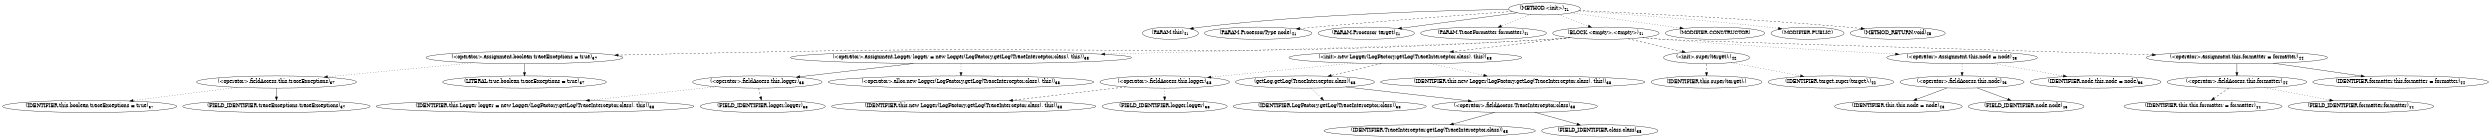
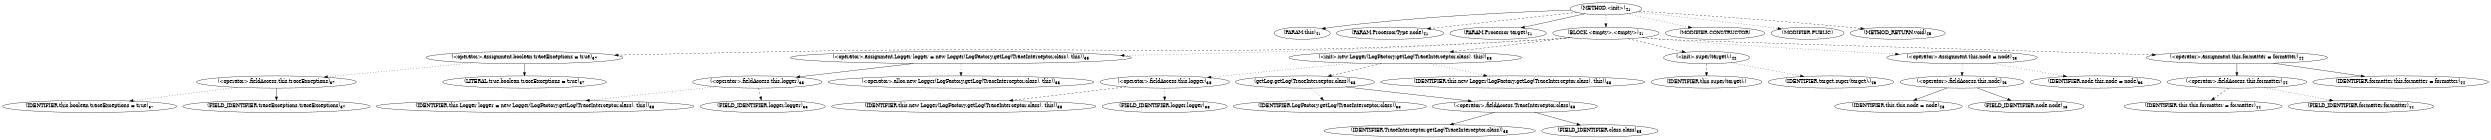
  digraph {
    edge [style=dotted]
    n1 [label=<(METHOD,&lt;init&gt;)<SUB>41</SUB>>]
    n2 [label=<(PARAM,this)<SUB>41</SUB>>]
    n3 [label=<(PARAM,ProcessorType node)<SUB>41</SUB>>]
    n4 [label=<(PARAM,Processor target)<SUB>41</SUB>>]
-   n5 [label=<(PARAM,TraceFormatter formatter)<SUB>41</SUB>>]
    n6 [label=<(BLOCK,&lt;empty&gt;,&lt;empty&gt;)<SUB>41</SUB>>]
    n7 [label=<(MODIFIER,CONSTRUCTOR)>]
    n8 [label=<(MODIFIER,PUBLIC)>]
    n9 [label=<(METHOD_RETURN,void)<SUB>45</SUB>>]
    n10 [label=<(&lt;operator&gt;.assignment,boolean traceExceptions = true)<SUB>37</SUB>>]
    n11 [label=<(&lt;operator&gt;.assignment,Logger logger = new Logger(LogFactory.getLog(TraceInterceptor.class), this))<SUB>38</SUB>>]
    n12 [label=<(&lt;init&gt;,new Logger(LogFactory.getLog(TraceInterceptor.class), this))<SUB>38</SUB>>]
    n13 [label=<(&lt;init&gt;,super(target);)<SUB>42</SUB>>]
    n14 [label=<(&lt;operator&gt;.assignment,this.node = node)<SUB>43</SUB>>]
    n15 [label=<(&lt;operator&gt;.assignment,this.formatter = formatter)<SUB>44</SUB>>]
    n16 [label=<(&lt;operator&gt;.fieldAccess,this.traceExceptions)<SUB>37</SUB>>]
    n17 [label=<(LITERAL,true,boolean traceExceptions = true)<SUB>37</SUB>>]
    n18 [label=<(&lt;operator&gt;.fieldAccess,this.logger)<SUB>38</SUB>>]
    n19 [label=<(&lt;operator&gt;.alloc,new Logger(LogFactory.getLog(TraceInterceptor.class), this))<SUB>38</SUB>>]
    n20 [label=<(&lt;operator&gt;.fieldAccess,this.logger)<SUB>38</SUB>>]
    n21 [label=<(getLog,getLog(TraceInterceptor.class))<SUB>38</SUB>>]
    n22 [label=<(IDENTIFIER,this,new Logger(LogFactory.getLog(TraceInterceptor.class), this))<SUB>38</SUB>>]
    n23 [label=<(IDENTIFIER,this,super(target);)>]
-   n24 [label=<(IDENTIFIER,target,super(target);)<SUB>42</SUB>>]
+   n24 [label=<(IDENTIFIER,target,super(target);)<SUB>46</SUB>>]
    n25 [label=<(&lt;operator&gt;.fieldAccess,this.node)<SUB>43</SUB>>]
    n26 [label=<(IDENTIFIER,node,this.node = node)<SUB>93</SUB>>]
    n27 [label=<(&lt;operator&gt;.fieldAccess,this.formatter)<SUB>44</SUB>>]
    n28 [label=<(IDENTIFIER,formatter,this.formatter = formatter)<SUB>44</SUB>>]
    n29 [label=<(IDENTIFIER,this,boolean traceExceptions = true)<SUB>37</SUB>>]
    n30 [label=<(FIELD_IDENTIFIER,traceExceptions,traceExceptions)<SUB>37</SUB>>]
    n31 [label=<(IDENTIFIER,this,Logger logger = new Logger(LogFactory.getLog(TraceInterceptor.class), this))<SUB>38</SUB>>]
    n32 [label=<(FIELD_IDENTIFIER,logger,logger)<SUB>38</SUB>>]
    n33 [label=<(IDENTIFIER,this,new Logger(LogFactory.getLog(TraceInterceptor.class), this))<SUB>38</SUB>>]
    n34 [label=<(FIELD_IDENTIFIER,logger,logger)<SUB>38</SUB>>]
    n35 [label=<(IDENTIFIER,LogFactory,getLog(TraceInterceptor.class))<SUB>38</SUB>>]
    n36 [label=<(&lt;operator&gt;.fieldAccess,TraceInterceptor.class)<SUB>38</SUB>>]
    n37 [label=<(IDENTIFIER,TraceInterceptor,getLog(TraceInterceptor.class))<SUB>38</SUB>>]
    n38 [label=<(FIELD_IDENTIFIER,class,class)<SUB>38</SUB>>]
    n39 [label=<(IDENTIFIER,this,this.node = node)<SUB>43</SUB>>]
    n40 [label=<(FIELD_IDENTIFIER,node,node)<SUB>43</SUB>>]
    n41 [label=<(IDENTIFIER,this,this.formatter = formatter)<SUB>44</SUB>>]
    n42 [label=<(FIELD_IDENTIFIER,formatter,formatter)<SUB>44</SUB>>]
    n1 -> n2 [style=solid]
    n1 -> n3 [style=dashed]
    n1 -> n4 [style=solid]
-   n1 -> n5
    n1 -> n6
    n1 -> n7
    n1 -> n8
    n1 -> n9 [style=dashed]
    n6 -> n10 [style=dashed]
    n6 -> n11
    n6 -> n12 [style=dashed]
    n6 -> n13 [style=dashed]
    n6 -> n14
    n6 -> n15 [style=dashed]
    n10 -> n16
    n10 -> n17 [style=solid]
    n11 -> n18 [style=solid]
    n11 -> n19
    n12 -> n20
    n12 -> n21 [style=dashed]
    n12 -> n22
    n13 -> n23 [style=dashed]
    n13 -> n24
    n14 -> n25
    n14 -> n26
    n15 -> n27 [style=solid]
    n15 -> n28 [style=solid]
    n16 -> n29
    n16 -> n30 [style=solid]
    n18 -> n31
    n18 -> n32 [style=dashed]
    n20 -> n33 [style=dashed]
    n20 -> n34
    n21 -> n35
    n21 -> n36 [style=solid]
    n25 -> n39 [style=solid]
    n25 -> n40 [style=solid]
    n27 -> n41 [style=dashed]
    n27 -> n42
    n36 -> n37 [style=solid]
    n36 -> n38 [style=solid]
  }
